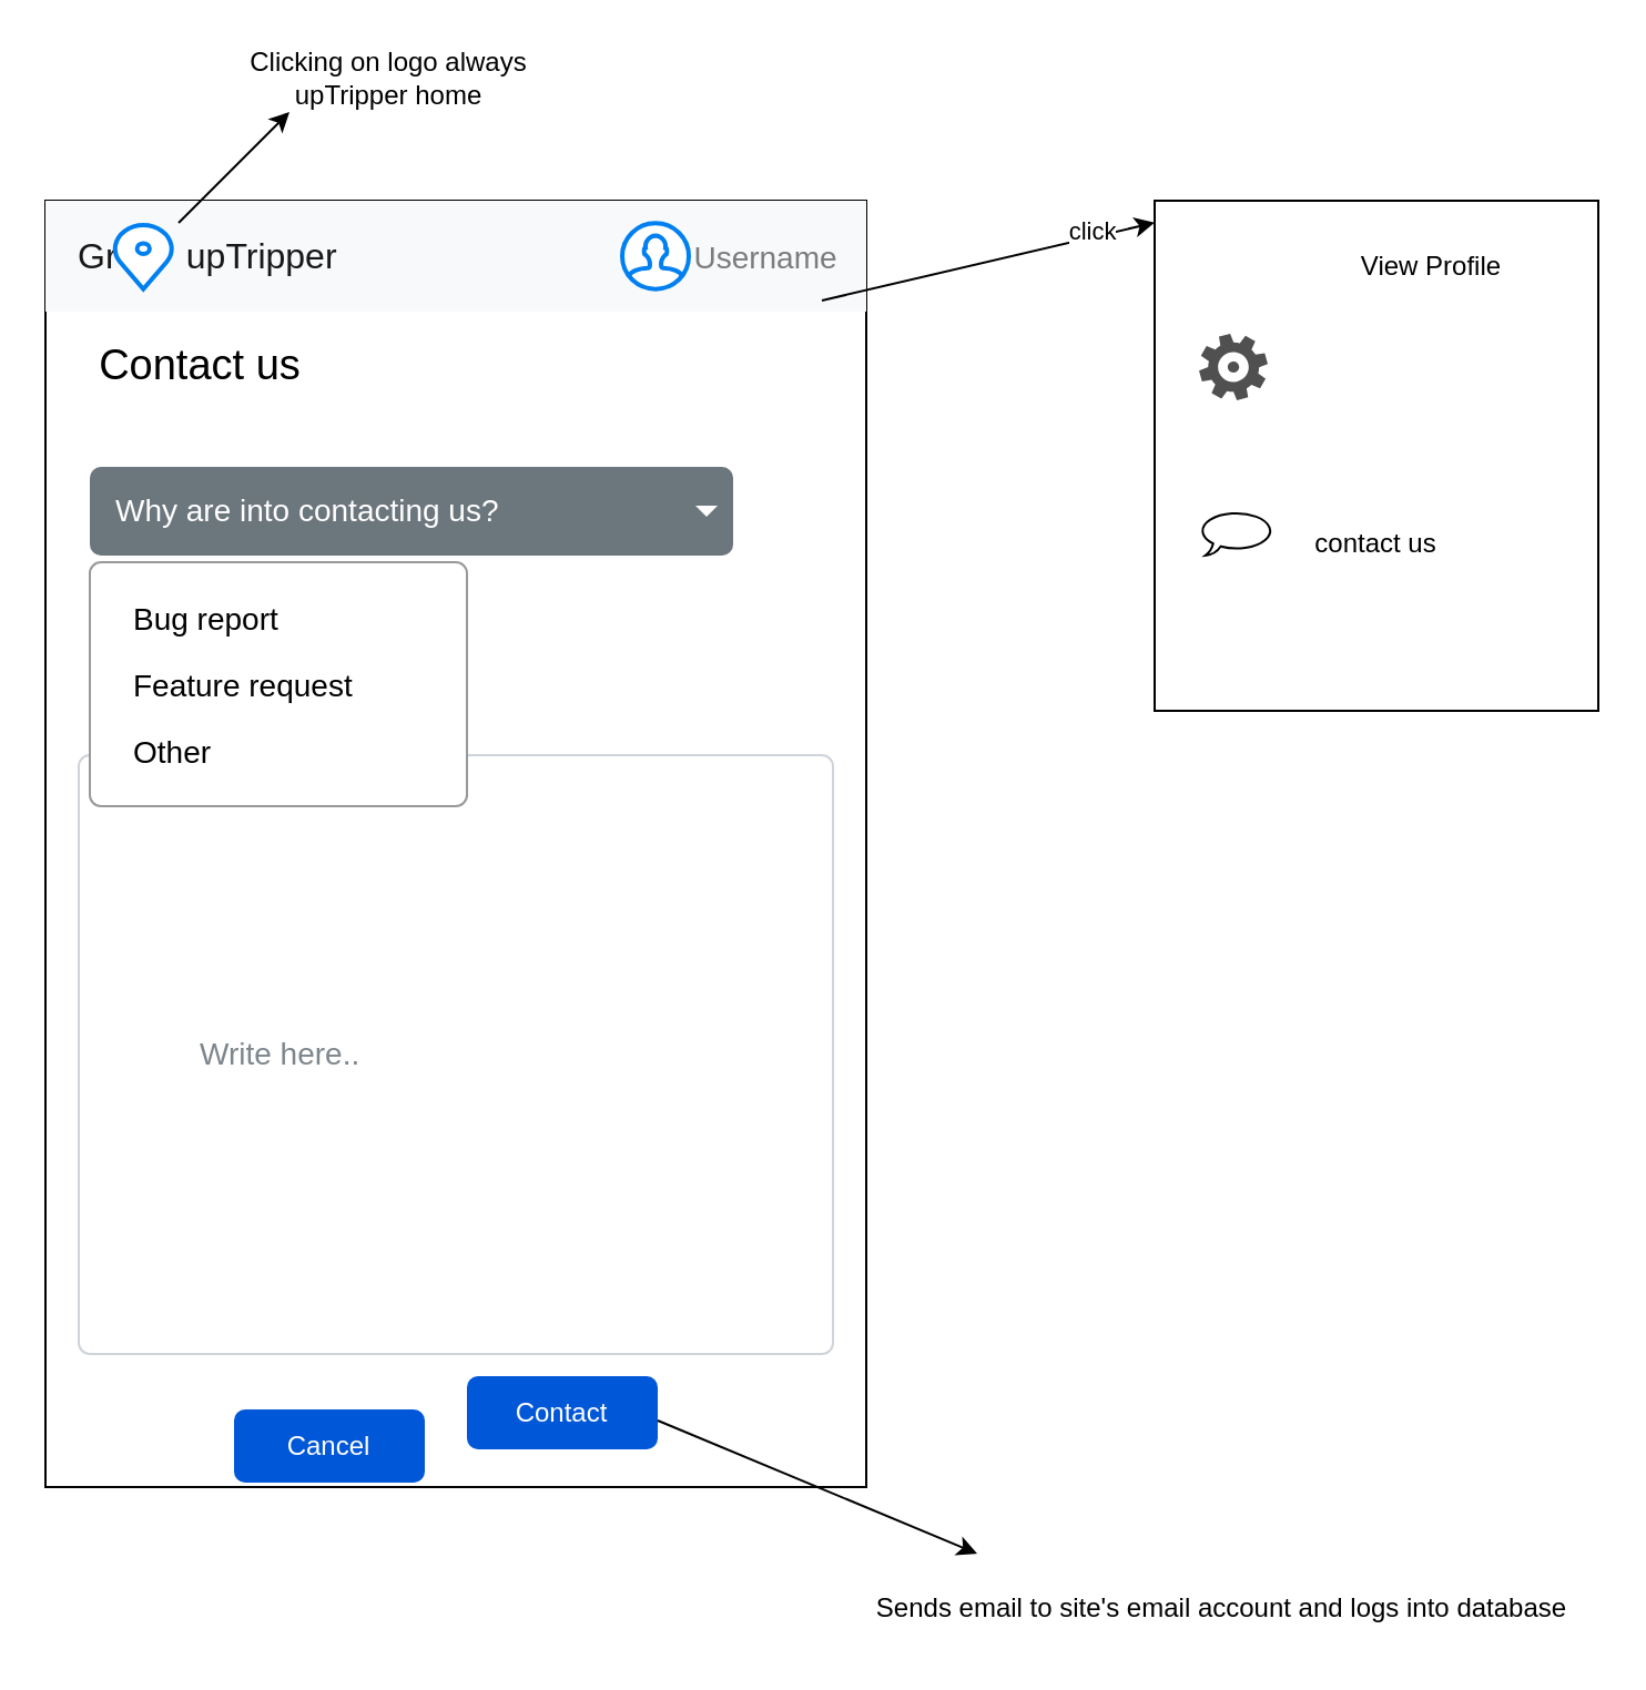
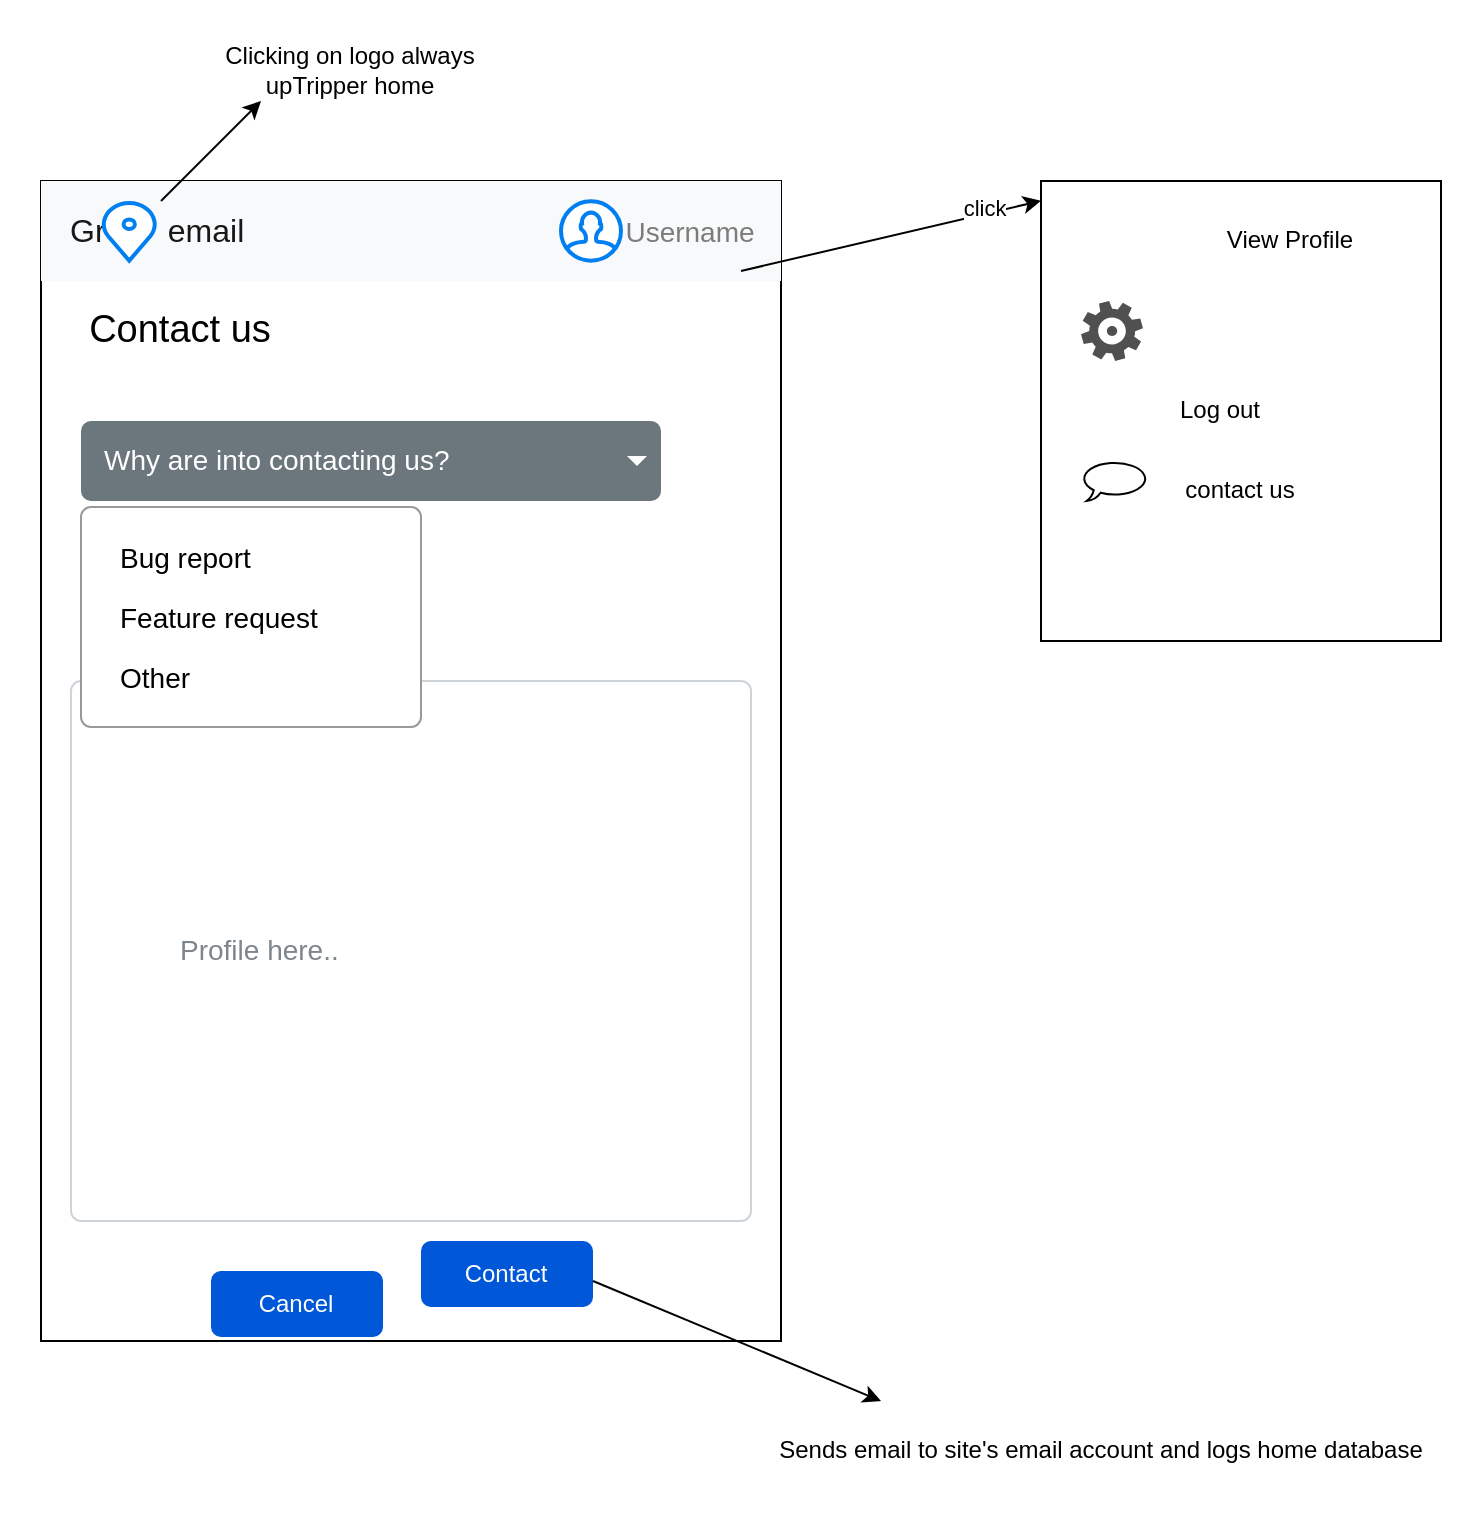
  <mxCell id="0" />
  <mxCell id="1" parent="0" />
  <mxCell id="2" value="" style="rounded=0;whiteSpace=wrap;html=1;" parent="1" vertex="1"><mxGeometry x="20" y="90" width="370" height="580" as="geometry" /></mxCell>
- <mxCell id="3" value="Gr&amp;nbsp; &amp;nbsp;o&amp;nbsp; upTripper" style="html=1;shadow=0;dashed=0;fillColor=#F8F9FA;strokeColor=none;fontSize=16;fontColor=#181819;align=left;spacing=15;" parent="1" vertex="1"><mxGeometry x="20" y="90" width="370" height="50" as="geometry" /></mxCell>
+ <mxCell id="3" value="Gr&amp;nbsp; &amp;nbsp;o&amp;nbsp; email" style="html=1;shadow=0;dashed=0;fillColor=#F8F9FA;strokeColor=none;fontSize=16;fontColor=#181819;align=left;spacing=15;" parent="1" vertex="1"><mxGeometry x="20" y="90" width="370" height="50" as="geometry" /></mxCell>
  <mxCell id="4" value="Username" style="fillColor=none;strokeColor=none;fontSize=14;fontColor=#7C7C7D;align=center;" parent="3" vertex="1"><mxGeometry width="50" height="40" relative="1" as="geometry"><mxPoint x="300" y="5" as="offset" /></mxGeometry></mxCell>
  <mxCell id="5" value="" style="html=1;verticalLabelPosition=bottom;align=center;labelBackgroundColor=#ffffff;verticalAlign=top;strokeWidth=2;strokeColor=#0080F0;shadow=0;dashed=0;shape=mxgraph.ios7.icons.location;" parent="3" vertex="1"><mxGeometry x="30" y="10.158" width="28.24" height="29.683" as="geometry" /></mxCell>
  <mxCell id="6" value="" style="html=1;verticalLabelPosition=bottom;align=center;labelBackgroundColor=#ffffff;verticalAlign=top;strokeWidth=2;strokeColor=#0080F0;shadow=0;dashed=0;shape=mxgraph.ios7.icons.user;" parent="3" vertex="1"><mxGeometry x="260" y="10.153" width="30" height="29.683" as="geometry" /></mxCell>
  <mxCell id="7" value="" style="group" parent="1" vertex="1" connectable="0"><mxGeometry x="520" y="90" width="200" height="230" as="geometry" /></mxCell>
  <mxCell id="8" value="" style="rounded=0;whiteSpace=wrap;html=1;" parent="7" vertex="1"><mxGeometry width="200" height="230" as="geometry" /></mxCell>
  <mxCell id="9" value="" style="shape=image;html=1;verticalAlign=top;verticalLabelPosition=bottom;labelBackgroundColor=#ffffff;imageAspect=0;aspect=fixed;image=https://cdn2.iconfinder.com/data/icons/user-interface-169/32/about-128.png" parent="7" vertex="1"><mxGeometry x="19" y="20" width="30" height="30" as="geometry" /></mxCell>
  <mxCell id="10" value="View Profile" style="text;html=1;strokeColor=none;fillColor=none;align=center;verticalAlign=middle;whiteSpace=wrap;rounded=0;" parent="7" vertex="1"><mxGeometry x="85" y="15" width="80" height="30" as="geometry" /></mxCell>
  <mxCell id="11" value="" style="group" parent="7" vertex="1" connectable="0"><mxGeometry x="20" y="60" width="101" height="30" as="geometry" /></mxCell>
  <mxCell id="12" value="" style="sketch=0;pointerEvents=1;shadow=0;dashed=0;html=1;strokeColor=none;fillColor=#505050;labelPosition=center;verticalLabelPosition=bottom;verticalAlign=top;outlineConnect=0;align=center;shape=mxgraph.office.concepts.settings_office_365;" parent="11" vertex="1"><mxGeometry width="31" height="30" as="geometry" /></mxCell>
  <mxCell id="13" value="" style="group" parent="7" vertex="1" connectable="0"><mxGeometry x="20" y="100" width="100" height="30" as="geometry" /></mxCell>
  <mxCell id="14" value="" style="shape=image;html=1;verticalAlign=top;verticalLabelPosition=bottom;labelBackgroundColor=#ffffff;imageAspect=0;aspect=fixed;image=https://cdn0.iconfinder.com/data/icons/google-material-design-3-0/48/ic_exit_to_app_48px-128.png" parent="13" vertex="1"><mxGeometry width="30" height="30" as="geometry" /></mxCell>
+ <mxCell id="15" value="Log out" style="text;html=1;strokeColor=none;fillColor=none;align=center;verticalAlign=middle;whiteSpace=wrap;rounded=0;" parent="13" vertex="1"><mxGeometry x="40" width="60" height="30" as="geometry" /></mxCell>
  <mxCell id="16" value="contact us" style="text;html=1;strokeColor=none;fillColor=none;align=center;verticalAlign=middle;whiteSpace=wrap;rounded=0;" parent="7" vertex="1"><mxGeometry x="60" y="140" width="80" height="30" as="geometry" /></mxCell>
  <mxCell id="17" value="" style="whiteSpace=wrap;html=1;shape=mxgraph.basic.oval_callout" vertex="1" parent="7"><mxGeometry x="20" y="140" width="34" height="20" as="geometry" /></mxCell>
  <mxCell id="18" value="" style="endArrow=classic;html=1;rounded=0;entryX=0;entryY=0.043;entryDx=0;entryDy=0;entryPerimeter=0;exitX=1;exitY=1;exitDx=0;exitDy=0;" parent="1" source="4" target="8" edge="1"><mxGeometry width="50" height="50" relative="1" as="geometry"><mxPoint x="350" y="100" as="sourcePoint" /><mxPoint x="400" y="50" as="targetPoint" /></mxGeometry></mxCell>
  <mxCell id="19" value="click" style="edgeLabel;html=1;align=center;verticalAlign=middle;resizable=0;points=[];" parent="18" vertex="1" connectable="0"><mxGeometry x="0.621" y="3" relative="1" as="geometry"><mxPoint as="offset" /></mxGeometry></mxCell>
  <mxCell id="20" value="" style="endArrow=classic;html=1;rounded=0;" parent="1" edge="1"><mxGeometry width="50" height="50" relative="1" as="geometry"><mxPoint x="80" y="100" as="sourcePoint" /><mxPoint x="130" y="50" as="targetPoint" /></mxGeometry></mxCell>
  <mxCell id="21" value="Clicking on logo always upTripper home" style="text;html=1;strokeColor=none;fillColor=none;align=center;verticalAlign=middle;whiteSpace=wrap;rounded=0;" parent="1" vertex="1"><mxGeometry x="100" y="20" width="150" height="30" as="geometry" /></mxCell>
  <mxCell id="22" value="&lt;font style=&quot;font-size: 19px;&quot;&gt;Contact us&lt;/font&gt;" style="text;html=1;strokeColor=none;fillColor=none;align=center;verticalAlign=middle;whiteSpace=wrap;rounded=0;" parent="1" vertex="1"><mxGeometry x="20" y="150" width="140" height="30" as="geometry" /></mxCell>
- <mxCell id="23" value="Write here.." style="html=1;shadow=0;dashed=0;shape=mxgraph.bootstrap.rrect;rSize=5;strokeColor=#CED4DA;html=1;whiteSpace=wrap;fillColor=#FFFFFF;fontColor=#7D868C;align=left;spacing=15;spacingLeft=40;fontSize=14;" vertex="1" parent="1"><mxGeometry x="35" y="340" width="340" height="270" as="geometry" /></mxCell>
+ <mxCell id="23" value="Profile here.." style="html=1;shadow=0;dashed=0;shape=mxgraph.bootstrap.rrect;rSize=5;strokeColor=#CED4DA;html=1;whiteSpace=wrap;fillColor=#FFFFFF;fontColor=#7D868C;align=left;spacing=15;spacingLeft=40;fontSize=14;" vertex="1" parent="1"><mxGeometry x="35" y="340" width="340" height="270" as="geometry" /></mxCell>
  <mxCell id="24" value="Contact" style="rounded=1;fillColor=#0057D8;strokeColor=none;html=1;whiteSpace=wrap;fontColor=#ffffff;align=center;verticalAlign=middle;fontStyle=0;fontSize=12;sketch=0;" vertex="1" parent="1"><mxGeometry x="210" y="620" width="86" height="33" as="geometry" /></mxCell>
  <mxCell id="25" value="Cancel" style="rounded=1;fillColor=#0057D8;strokeColor=none;html=1;whiteSpace=wrap;fontColor=#ffffff;align=center;verticalAlign=middle;fontStyle=0;fontSize=12;sketch=0;" vertex="1" parent="1"><mxGeometry x="105" y="635" width="86" height="33" as="geometry" /></mxCell>
  <mxCell id="26" value="Why are into contacting us?" style="html=1;shadow=0;dashed=0;shape=mxgraph.bootstrap.rrect;rSize=5;strokeColor=none;strokeWidth=1;fillColor=#6C767D;fontColor=#ffffff;whiteSpace=wrap;align=left;verticalAlign=middle;fontStyle=0;fontSize=14;spacingLeft=10;" vertex="1" parent="1"><mxGeometry x="40" y="210" width="290" height="40" as="geometry" /></mxCell>
  <mxCell id="27" value="" style="shape=triangle;direction=south;fillColor=#ffffff;strokeColor=none;perimeter=none;" vertex="1" parent="26"><mxGeometry x="1" y="0.5" width="10" height="5" relative="1" as="geometry"><mxPoint x="-17" y="-2.5" as="offset" /></mxGeometry></mxCell>
  <mxCell id="28" value="" style="html=1;shadow=0;dashed=0;shape=mxgraph.bootstrap.rrect;rSize=5;fillColor=#ffffff;strokeColor=#999999;" vertex="1" parent="1"><mxGeometry x="40" y="253" width="170" height="110" as="geometry" /></mxCell>
  <mxCell id="29" value="Bug report" style="fillColor=none;strokeColor=none;align=left;spacing=20;fontSize=14;" vertex="1" parent="28"><mxGeometry width="170" height="30" relative="1" as="geometry"><mxPoint y="10" as="offset" /></mxGeometry></mxCell>
  <mxCell id="30" value="Feature request" style="fillColor=none;strokeColor=none;align=left;spacing=20;fontSize=14;" vertex="1" parent="28"><mxGeometry width="170" height="30" relative="1" as="geometry"><mxPoint y="40" as="offset" /></mxGeometry></mxCell>
  <mxCell id="31" value="Other" style="fillColor=none;strokeColor=none;align=left;spacing=20;fontSize=14;" vertex="1" parent="28"><mxGeometry width="170" height="30" relative="1" as="geometry"><mxPoint y="70" as="offset" /></mxGeometry></mxCell>
  <mxCell id="32" value="" style="endArrow=classic;html=1;rounded=0;" edge="1" parent="1"><mxGeometry width="50" height="50" relative="1" as="geometry"><mxPoint x="296" y="640" as="sourcePoint" /><mxPoint x="440" y="700" as="targetPoint" /></mxGeometry></mxCell>
- <mxCell id="33" value="Sends email to site's email account and logs into database" style="text;html=1;align=center;verticalAlign=middle;resizable=0;points=[];autosize=1;strokeColor=none;fillColor=none;" vertex="1" parent="1"><mxGeometry x="385" y="710" width="330" height="30" as="geometry" /></mxCell>
+ <mxCell id="33" value="Sends email to site's email account and logs home database" style="text;html=1;align=center;verticalAlign=middle;resizable=0;points=[];autosize=1;strokeColor=none;fillColor=none;" vertex="1" parent="1"><mxGeometry x="385" y="710" width="330" height="30" as="geometry" /></mxCell>
